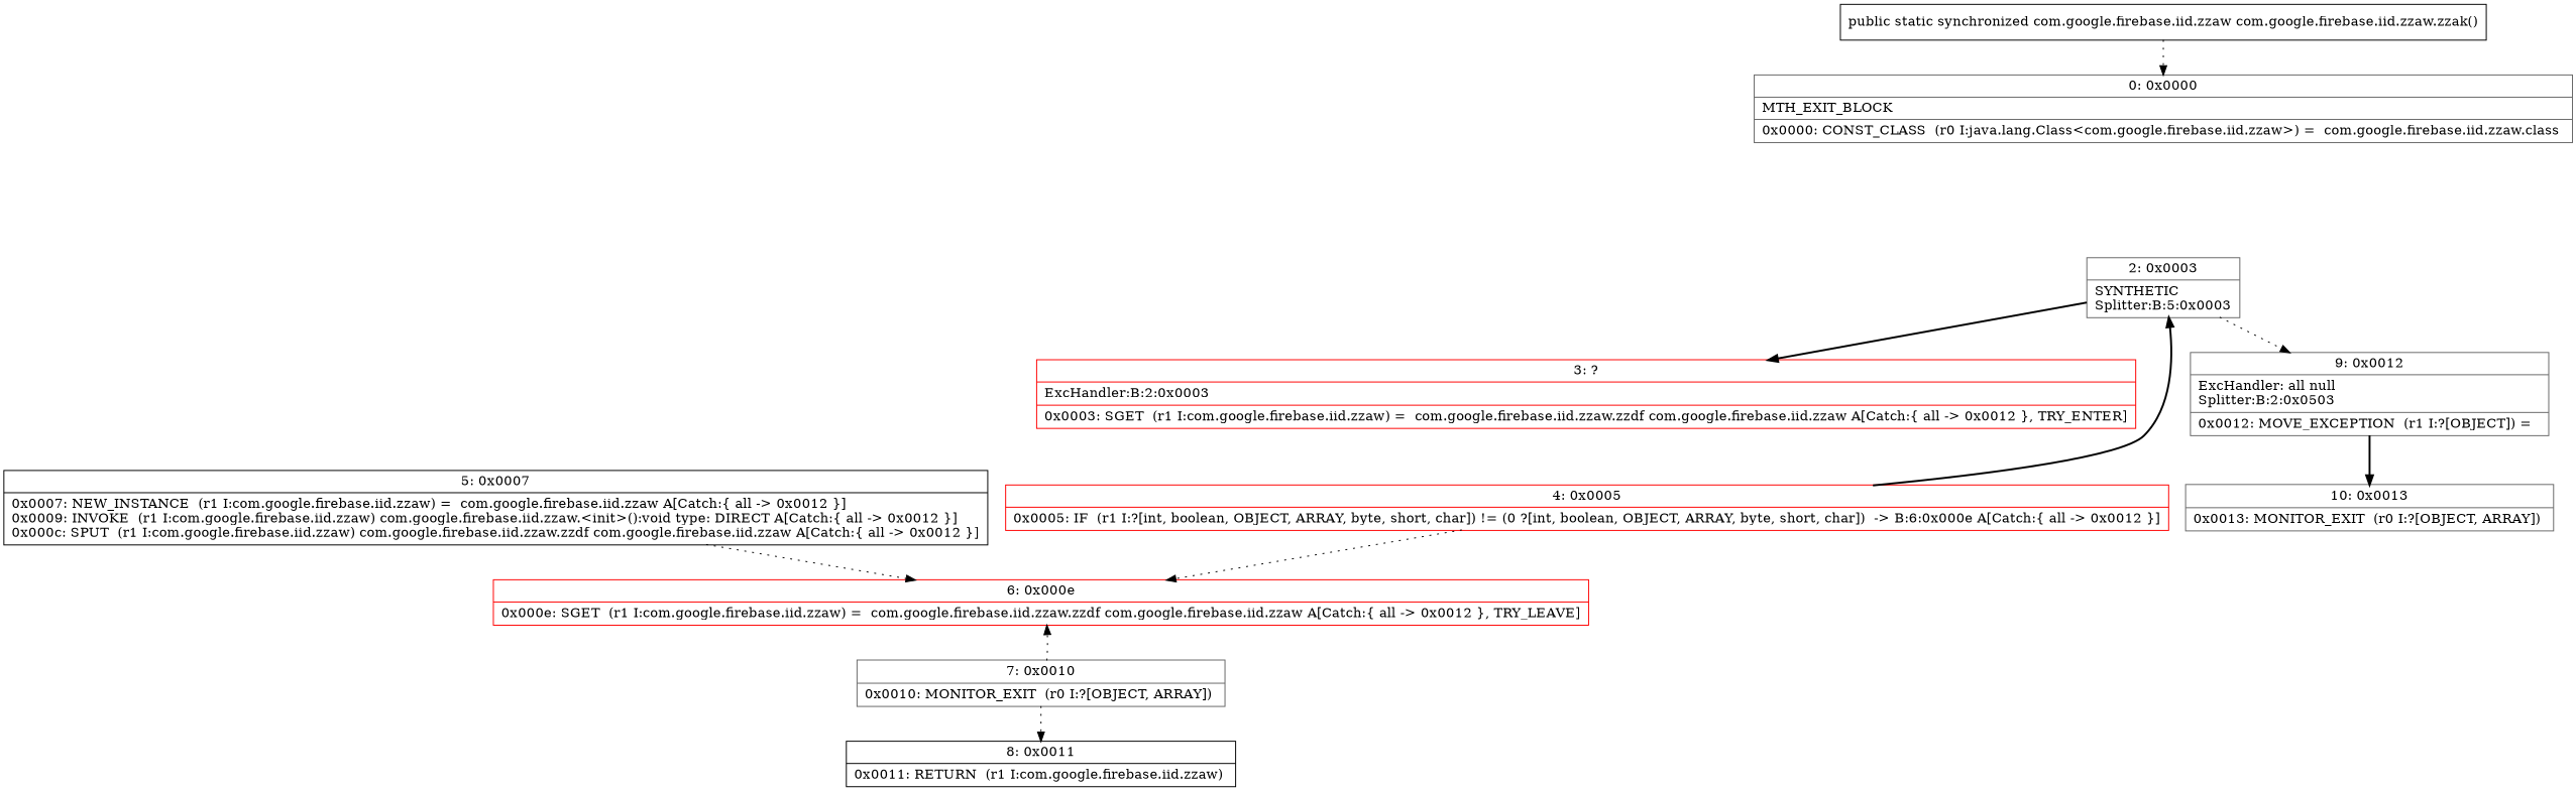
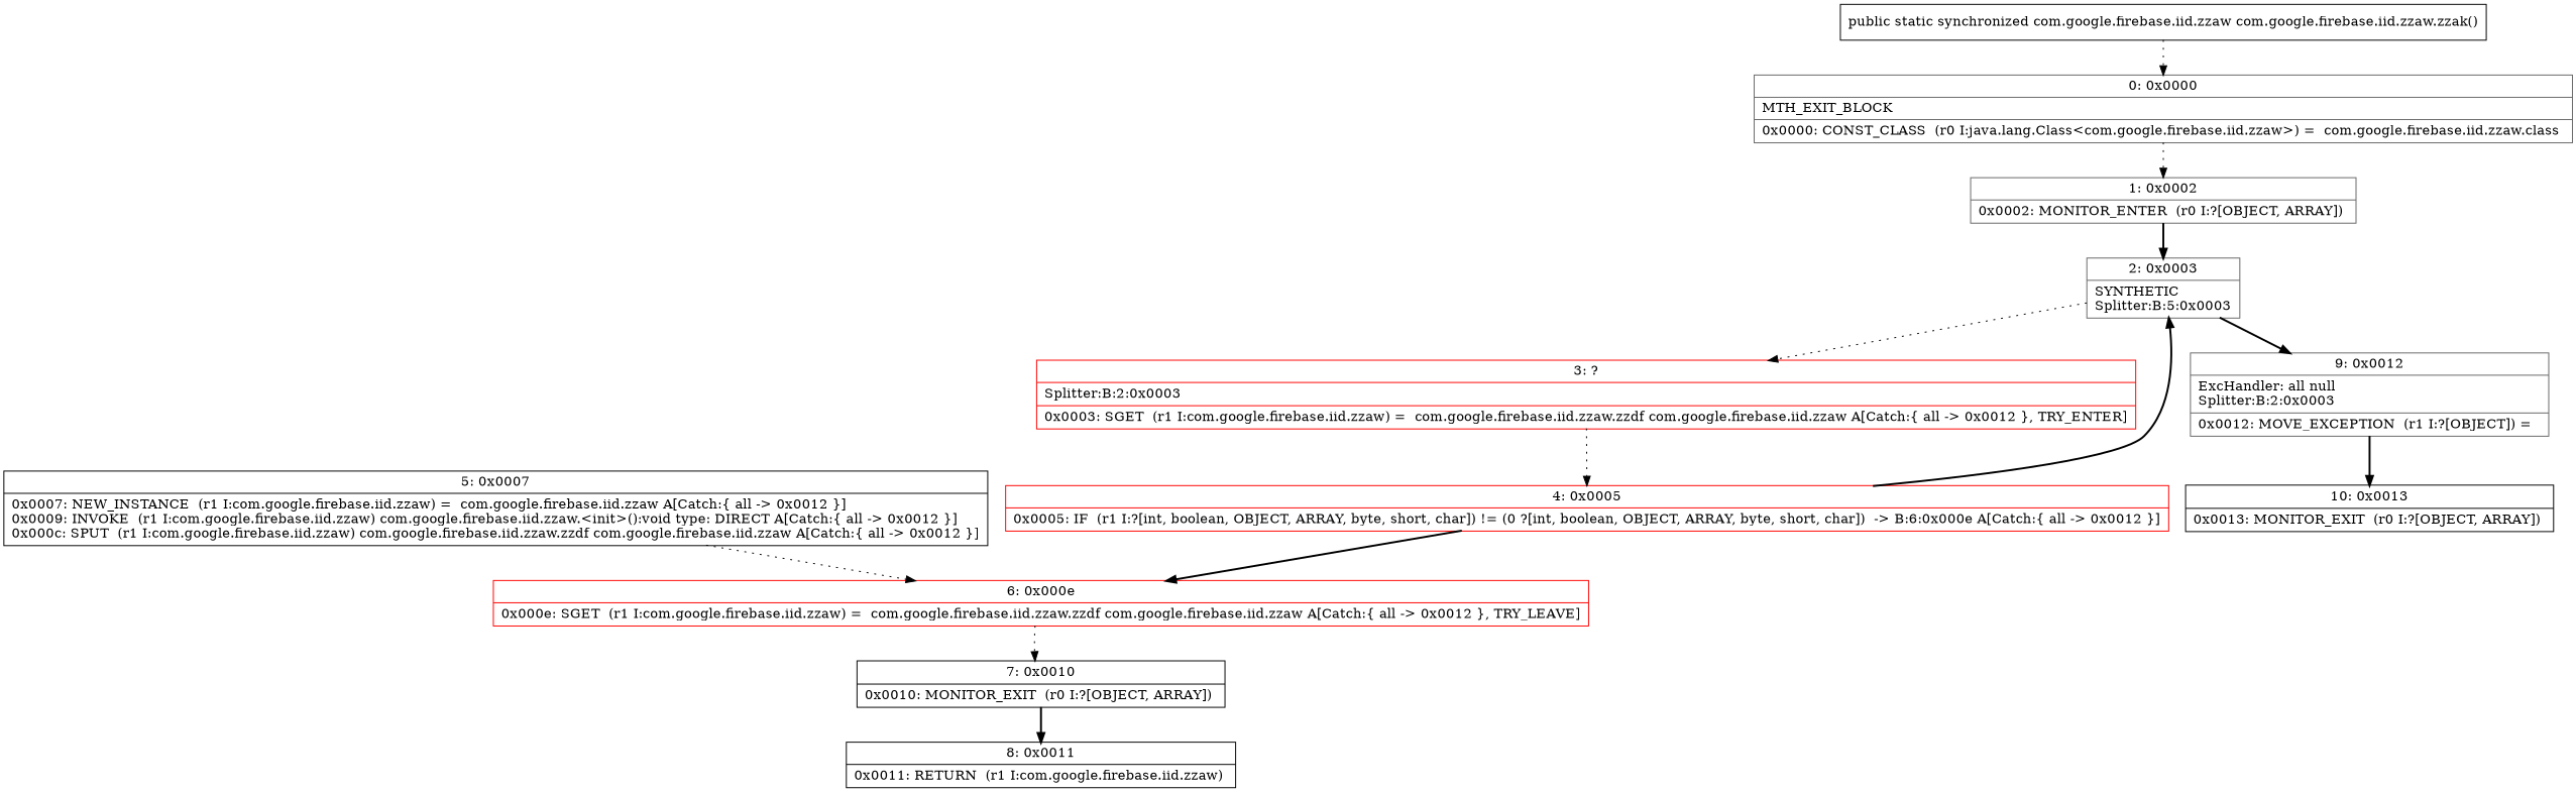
  digraph {
    node [color=gray40 shape=record]
    edge [style=dotted]
    n1 [label="{0\:\ 0x0000|MTH_EXIT_BLOCK\l|0x0000: CONST_CLASS  (r0 I:java.lang.Class\<com.google.firebase.iid.zzaw\>) =  com.google.firebase.iid.zzaw.class \l}"]
+   n2 [label="{1\:\ 0x0002|0x0002: MONITOR_ENTER  (r0 I:?[OBJECT, ARRAY]) \l}"]
    n3 [label="{2\:\ 0x0003|SYNTHETIC\lSplitter:B:5:0x0003\l}"]
-   n4 [color=red label="{3\:\ ?|ExcHandler:B:2:0x0003\l|0x0003: SGET  (r1 I:com.google.firebase.iid.zzaw) =  com.google.firebase.iid.zzaw.zzdf com.google.firebase.iid.zzaw A[Catch:\{ all \-\> 0x0012 \}, TRY_ENTER]\l}"]
-   n5 [label="{9\:\ 0x0012|ExcHandler: all null\lSplitter:B:2:0x0503\l|0x0012: MOVE_EXCEPTION  (r1 I:?[OBJECT]) =  \l}"]
+   n4 [color=red label="{3\:\ ?|Splitter:B:2:0x0003\l|0x0003: SGET  (r1 I:com.google.firebase.iid.zzaw) =  com.google.firebase.iid.zzaw.zzdf com.google.firebase.iid.zzaw A[Catch:\{ all \-\> 0x0012 \}, TRY_ENTER]\l}"]
+   n5 [label="{9\:\ 0x0012|ExcHandler: all null\lSplitter:B:2:0x0003\l|0x0012: MOVE_EXCEPTION  (r1 I:?[OBJECT]) =  \l}"]
    n6 [color=red label="{4\:\ 0x0005|0x0005: IF  (r1 I:?[int, boolean, OBJECT, ARRAY, byte, short, char]) != (0 ?[int, boolean, OBJECT, ARRAY, byte, short, char])  \-\> B:6:0x000e A[Catch:\{ all \-\> 0x0012 \}]\l}"]
-   n7 [label="{10\:\ 0x0013|0x0013: MONITOR_EXIT  (r0 I:?[OBJECT, ARRAY]) \l}"]
+   n7 [color=black label="{10\:\ 0x0013|0x0013: MONITOR_EXIT  (r0 I:?[OBJECT, ARRAY]) \l}"]
    n8 [color=red label="{6\:\ 0x000e|0x000e: SGET  (r1 I:com.google.firebase.iid.zzaw) =  com.google.firebase.iid.zzaw.zzdf com.google.firebase.iid.zzaw A[Catch:\{ all \-\> 0x0012 \}, TRY_LEAVE]\l}"]
    n9 [color=black label="{5\:\ 0x0007|0x0007: NEW_INSTANCE  (r1 I:com.google.firebase.iid.zzaw) =  com.google.firebase.iid.zzaw A[Catch:\{ all \-\> 0x0012 \}]\l0x0009: INVOKE  (r1 I:com.google.firebase.iid.zzaw) com.google.firebase.iid.zzaw.\<init\>():void type: DIRECT A[Catch:\{ all \-\> 0x0012 \}]\l0x000c: SPUT  (r1 I:com.google.firebase.iid.zzaw) com.google.firebase.iid.zzaw.zzdf com.google.firebase.iid.zzaw A[Catch:\{ all \-\> 0x0012 \}]\l}"]
-   n10 [label="{7\:\ 0x0010|0x0010: MONITOR_EXIT  (r0 I:?[OBJECT, ARRAY]) \l}"]
+   n10 [color=black label="{7\:\ 0x0010|0x0010: MONITOR_EXIT  (r0 I:?[OBJECT, ARRAY]) \l}"]
    n11 [color=black label="{8\:\ 0x0011|0x0011: RETURN  (r1 I:com.google.firebase.iid.zzaw) \l}"]
    n12 [color=black label="{public static synchronized com.google.firebase.iid.zzaw com.google.firebase.iid.zzaw.zzak() }"]
-   n3 -> n4 [style=bold]
-   n3 -> n5
+   n1 -> n2
+   n2 -> n3 [style=bold]
+   n3 -> n4
+   n3 -> n5 [style=bold]
+   n4 -> n6
    n5 -> n7 [style=bold]
    n6 -> n3 [style=bold]
-   n6 -> n8
-   n10 -> n8
+   n6 -> n8 [style=bold]
+   n8 -> n10
    n9 -> n8
-   n10 -> n11
+   n10 -> n11 [style=bold]
    n12 -> n1
  }
